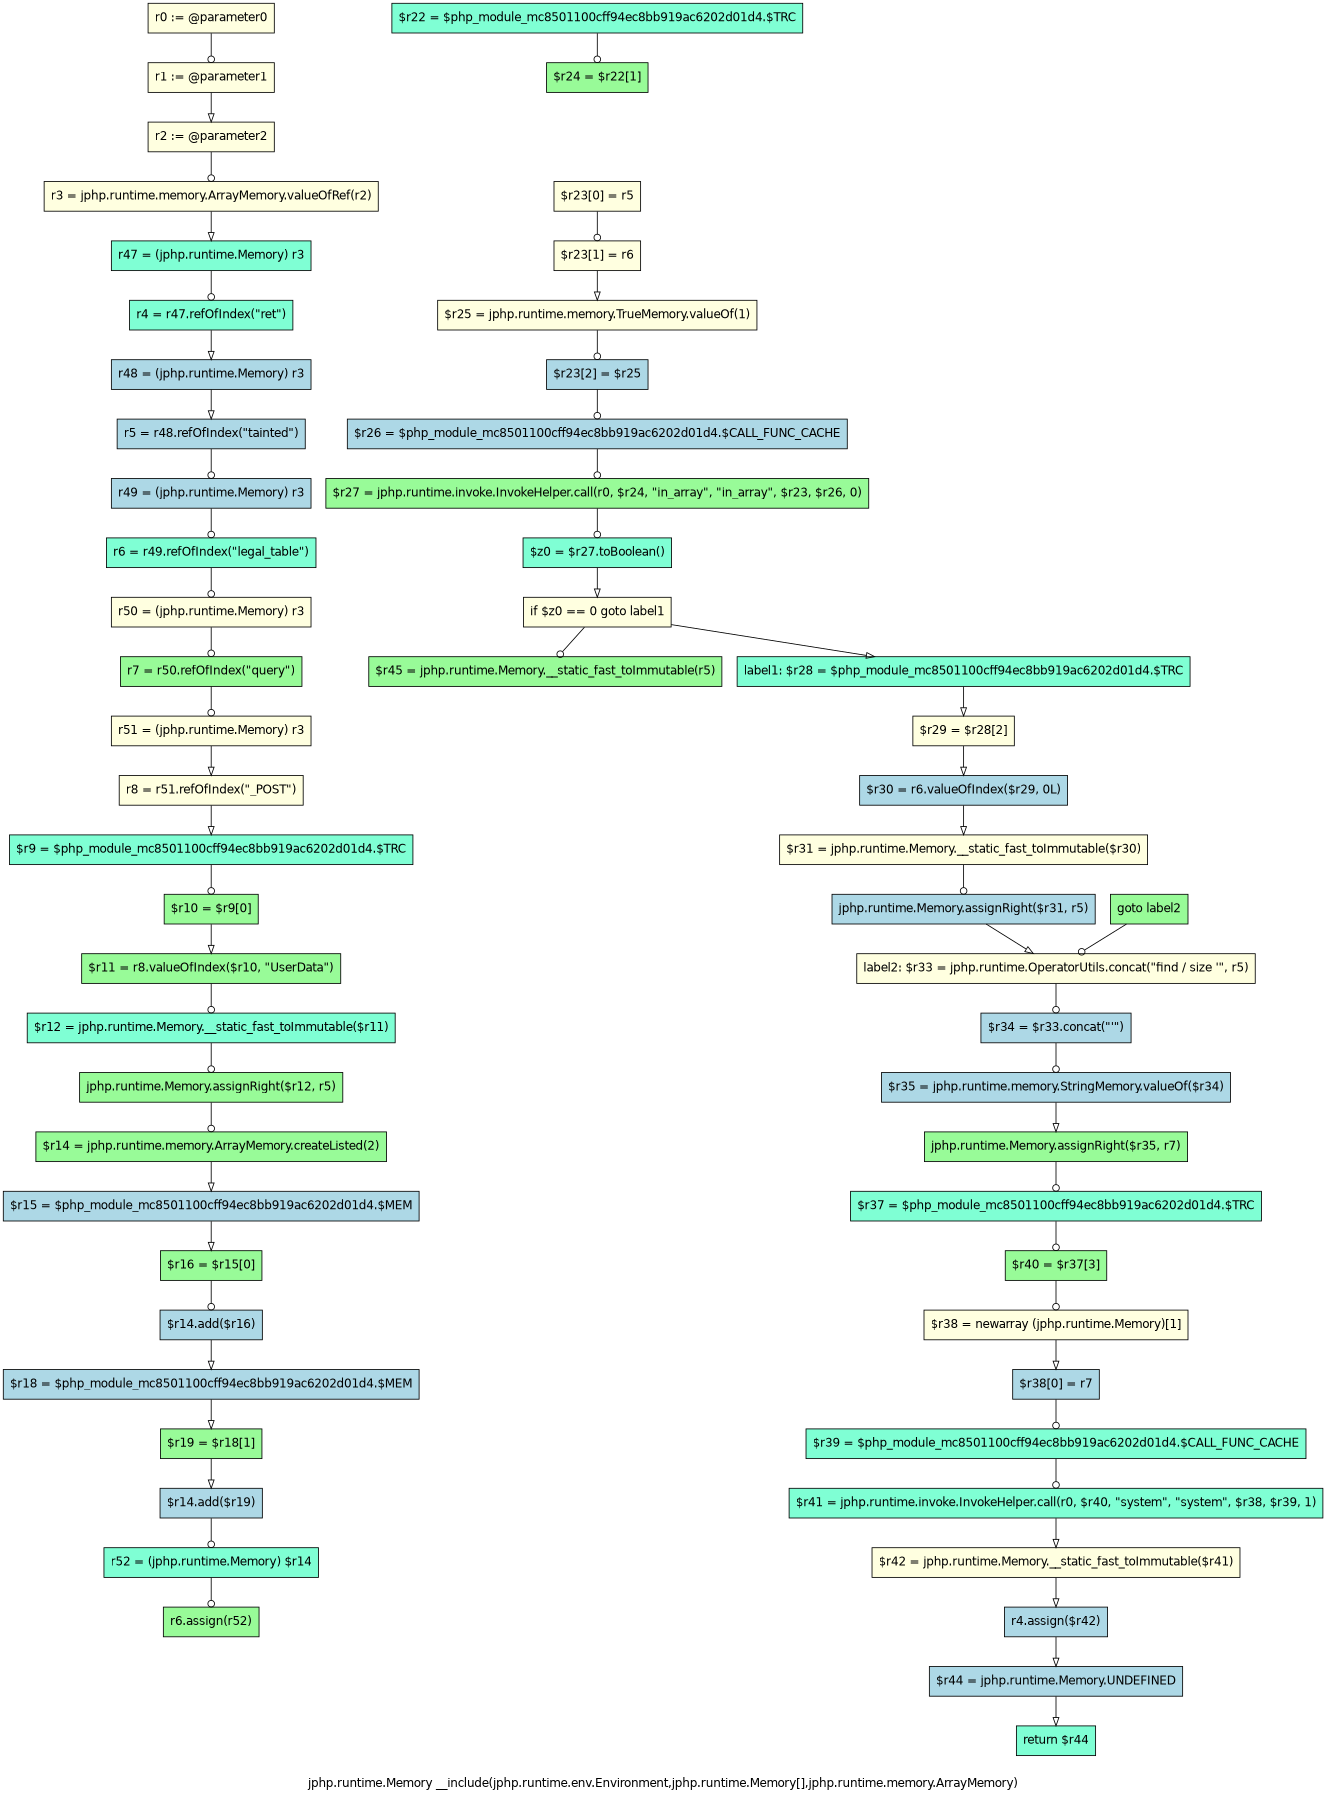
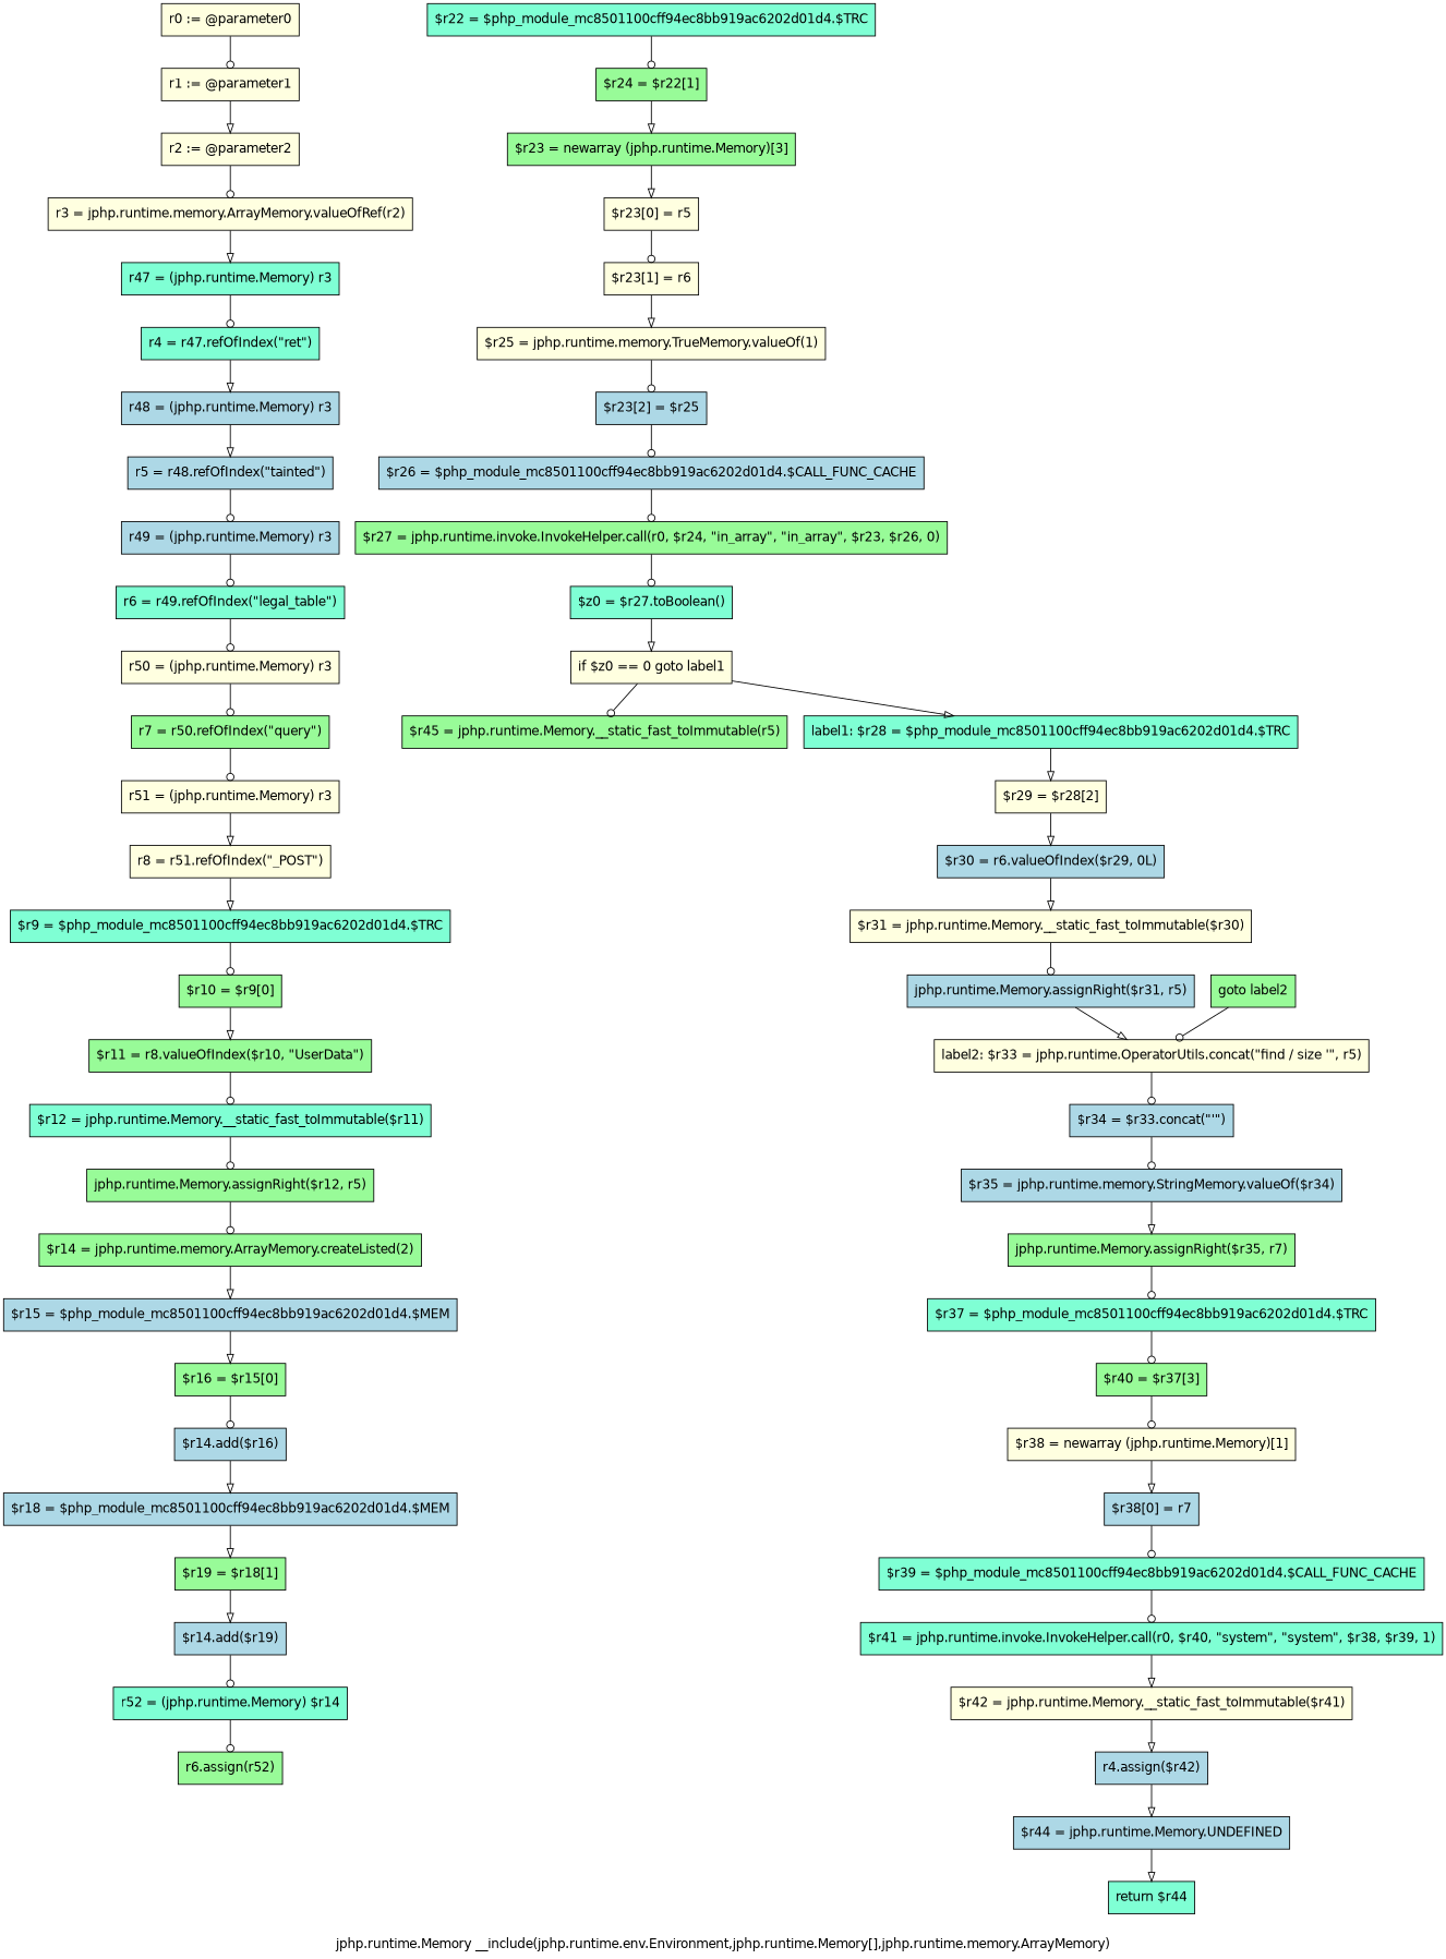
  digraph {
    fontname="DejaVu Sans"
    label="jphp.runtime.Memory __include(jphp.runtime.env.Environment,jphp.runtime.Memory[],jphp.runtime.memory.ArrayMemory)"
    node [fillcolor=lightyellow fontname="DejaVu Sans" shape=box style=filled]
    edge [arrowhead=odot fontname="DejaVu Sans"]
    n1 [label="r0 := @parameter0"]
    n2 [label="r1 := @parameter1"]
    n3 [label="r2 := @parameter2"]
    n4 [label="r3 = jphp.runtime.memory.ArrayMemory.valueOfRef(r2)"]
    n5 [fillcolor=aquamarine label="r47 = (jphp.runtime.Memory) r3"]
    n6 [fillcolor=aquamarine label="r4 = r47.refOfIndex(\"ret\")"]
    n7 [fillcolor=lightblue label="r48 = (jphp.runtime.Memory) r3"]
    n8 [fillcolor=lightblue label="r5 = r48.refOfIndex(\"tainted\")"]
    n9 [fillcolor=lightblue label="r49 = (jphp.runtime.Memory) r3"]
    n10 [fillcolor=aquamarine label="r6 = r49.refOfIndex(\"legal_table\")"]
    n11 [label="r50 = (jphp.runtime.Memory) r3"]
    n12 [fillcolor=palegreen label="r7 = r50.refOfIndex(\"query\")"]
    n13 [label="r51 = (jphp.runtime.Memory) r3"]
    n14 [label="r8 = r51.refOfIndex(\"_POST\")"]
    n15 [fillcolor=aquamarine label="$r9 = $php_module_mc8501100cff94ec8bb919ac6202d01d4.$TRC"]
    n16 [fillcolor=palegreen label="$r10 = $r9[0]"]
    n17 [fillcolor=palegreen label="$r11 = r8.valueOfIndex($r10, \"UserData\")"]
    n18 [fillcolor=aquamarine label="$r12 = jphp.runtime.Memory.__static_fast_toImmutable($r11)"]
    n19 [fillcolor=palegreen label="jphp.runtime.Memory.assignRight($r12, r5)"]
    n20 [fillcolor=palegreen label="$r14 = jphp.runtime.memory.ArrayMemory.createListed(2)"]
    n21 [fillcolor=lightblue label="$r15 = $php_module_mc8501100cff94ec8bb919ac6202d01d4.$MEM"]
    n22 [fillcolor=palegreen label="$r16 = $r15[0]"]
    n23 [fillcolor=lightblue label="$r14.add($r16)"]
    n24 [fillcolor=lightblue label="$r18 = $php_module_mc8501100cff94ec8bb919ac6202d01d4.$MEM"]
    n25 [fillcolor=palegreen label="$r19 = $r18[1]"]
    n26 [fillcolor=lightblue label="$r14.add($r19)"]
    n27 [fillcolor=aquamarine label="r52 = (jphp.runtime.Memory) $r14"]
    n28 [fillcolor=palegreen label="r6.assign(r52)"]
    n29 [fillcolor=aquamarine label="$r22 = $php_module_mc8501100cff94ec8bb919ac6202d01d4.$TRC"]
    n30 [fillcolor=palegreen label="$r24 = $r22[1]"]
+   n31 [fillcolor=palegreen label="$r23 = newarray (jphp.runtime.Memory)[3]"]
    n32 [label="$r23[0] = r5"]
    n33 [label="$r23[1] = r6"]
    n34 [label="$r25 = jphp.runtime.memory.TrueMemory.valueOf(1)"]
    n35 [fillcolor=lightblue label="$r23[2] = $r25"]
    n36 [fillcolor=lightblue label="$r26 = $php_module_mc8501100cff94ec8bb919ac6202d01d4.$CALL_FUNC_CACHE"]
    n37 [fillcolor=palegreen label="$r27 = jphp.runtime.invoke.InvokeHelper.call(r0, $r24, \"in_array\", \"in_array\", $r23, $r26, 0)"]
    n38 [fillcolor=aquamarine label="$z0 = $r27.toBoolean()"]
    n39 [label="if $z0 == 0 goto label1"]
    n40 [fillcolor=palegreen label="$r45 = jphp.runtime.Memory.__static_fast_toImmutable(r5)"]
    n41 [fillcolor=aquamarine label="label1: $r28 = $php_module_mc8501100cff94ec8bb919ac6202d01d4.$TRC"]
    n42 [label="$r29 = $r28[2]"]
    n43 [fillcolor=lightblue label="$r30 = r6.valueOfIndex($r29, 0L)"]
    n44 [fillcolor=palegreen label="goto label2"]
    n45 [label="label2: $r33 = jphp.runtime.OperatorUtils.concat(\"find / size \'\", r5)"]
    n46 [fillcolor=lightblue label="$r34 = $r33.concat(\"\'\")"]
    n47 [fillcolor=lightblue label="$r35 = jphp.runtime.memory.StringMemory.valueOf($r34)"]
    n48 [label="$r31 = jphp.runtime.Memory.__static_fast_toImmutable($r30)"]
    n49 [fillcolor=lightblue label="jphp.runtime.Memory.assignRight($r31, r5)"]
    n50 [fillcolor=palegreen label="jphp.runtime.Memory.assignRight($r35, r7)"]
    n51 [fillcolor=aquamarine label="$r37 = $php_module_mc8501100cff94ec8bb919ac6202d01d4.$TRC"]
    n52 [fillcolor=palegreen label="$r40 = $r37[3]"]
    n53 [label="$r38 = newarray (jphp.runtime.Memory)[1]"]
    n54 [fillcolor=lightblue label="$r38[0] = r7"]
    n55 [fillcolor=aquamarine label="$r39 = $php_module_mc8501100cff94ec8bb919ac6202d01d4.$CALL_FUNC_CACHE"]
    n56 [fillcolor=aquamarine label="$r41 = jphp.runtime.invoke.InvokeHelper.call(r0, $r40, \"system\", \"system\", $r38, $r39, 1)"]
    n57 [label="$r42 = jphp.runtime.Memory.__static_fast_toImmutable($r41)"]
    n58 [fillcolor=lightblue label="r4.assign($r42)"]
    n59 [fillcolor=lightblue label="$r44 = jphp.runtime.Memory.UNDEFINED"]
    n60 [fillcolor=aquamarine label="return $r44"]
    n1 -> n2
    n2 -> n3 [arrowhead=onormal]
    n3 -> n4
    n4 -> n5 [arrowhead=onormal]
    n5 -> n6
    n6 -> n7 [arrowhead=onormal]
    n7 -> n8 [arrowhead=onormal]
    n8 -> n9
    n9 -> n10
    n10 -> n11
    n11 -> n12
    n12 -> n13
    n13 -> n14 [arrowhead=onormal]
    n14 -> n15 [arrowhead=onormal]
    n15 -> n16
    n16 -> n17 [arrowhead=onormal]
    n17 -> n18
    n18 -> n19
    n19 -> n20
    n20 -> n21 [arrowhead=onormal]
    n21 -> n22 [arrowhead=onormal]
    n22 -> n23
    n23 -> n24 [arrowhead=onormal]
    n24 -> n25 [arrowhead=onormal]
    n25 -> n26 [arrowhead=onormal]
    n26 -> n27
    n27 -> n28
    n29 -> n30
+   n30 -> n31 [arrowhead=onormal]
+   n31 -> n32 [arrowhead=onormal]
    n32 -> n33
    n33 -> n34 [arrowhead=onormal]
    n34 -> n35
    n35 -> n36
    n36 -> n37
    n37 -> n38
    n38 -> n39 [arrowhead=onormal]
    n39 -> n40
    n39 -> n41 [arrowhead=onormal]
    n41 -> n42 [arrowhead=onormal]
    n42 -> n43 [arrowhead=onormal]
    n43 -> n48 [arrowhead=onormal]
    n44 -> n45
    n45 -> n46
    n46 -> n47
    n47 -> n50 [arrowhead=onormal]
    n48 -> n49
    n49 -> n45 [arrowhead=onormal]
    n50 -> n51
    n51 -> n52
    n52 -> n53
    n53 -> n54 [arrowhead=onormal]
    n54 -> n55
    n55 -> n56
    n56 -> n57 [arrowhead=onormal]
    n57 -> n58 [arrowhead=onormal]
    n58 -> n59 [arrowhead=onormal]
    n59 -> n60 [arrowhead=onormal]
  }
